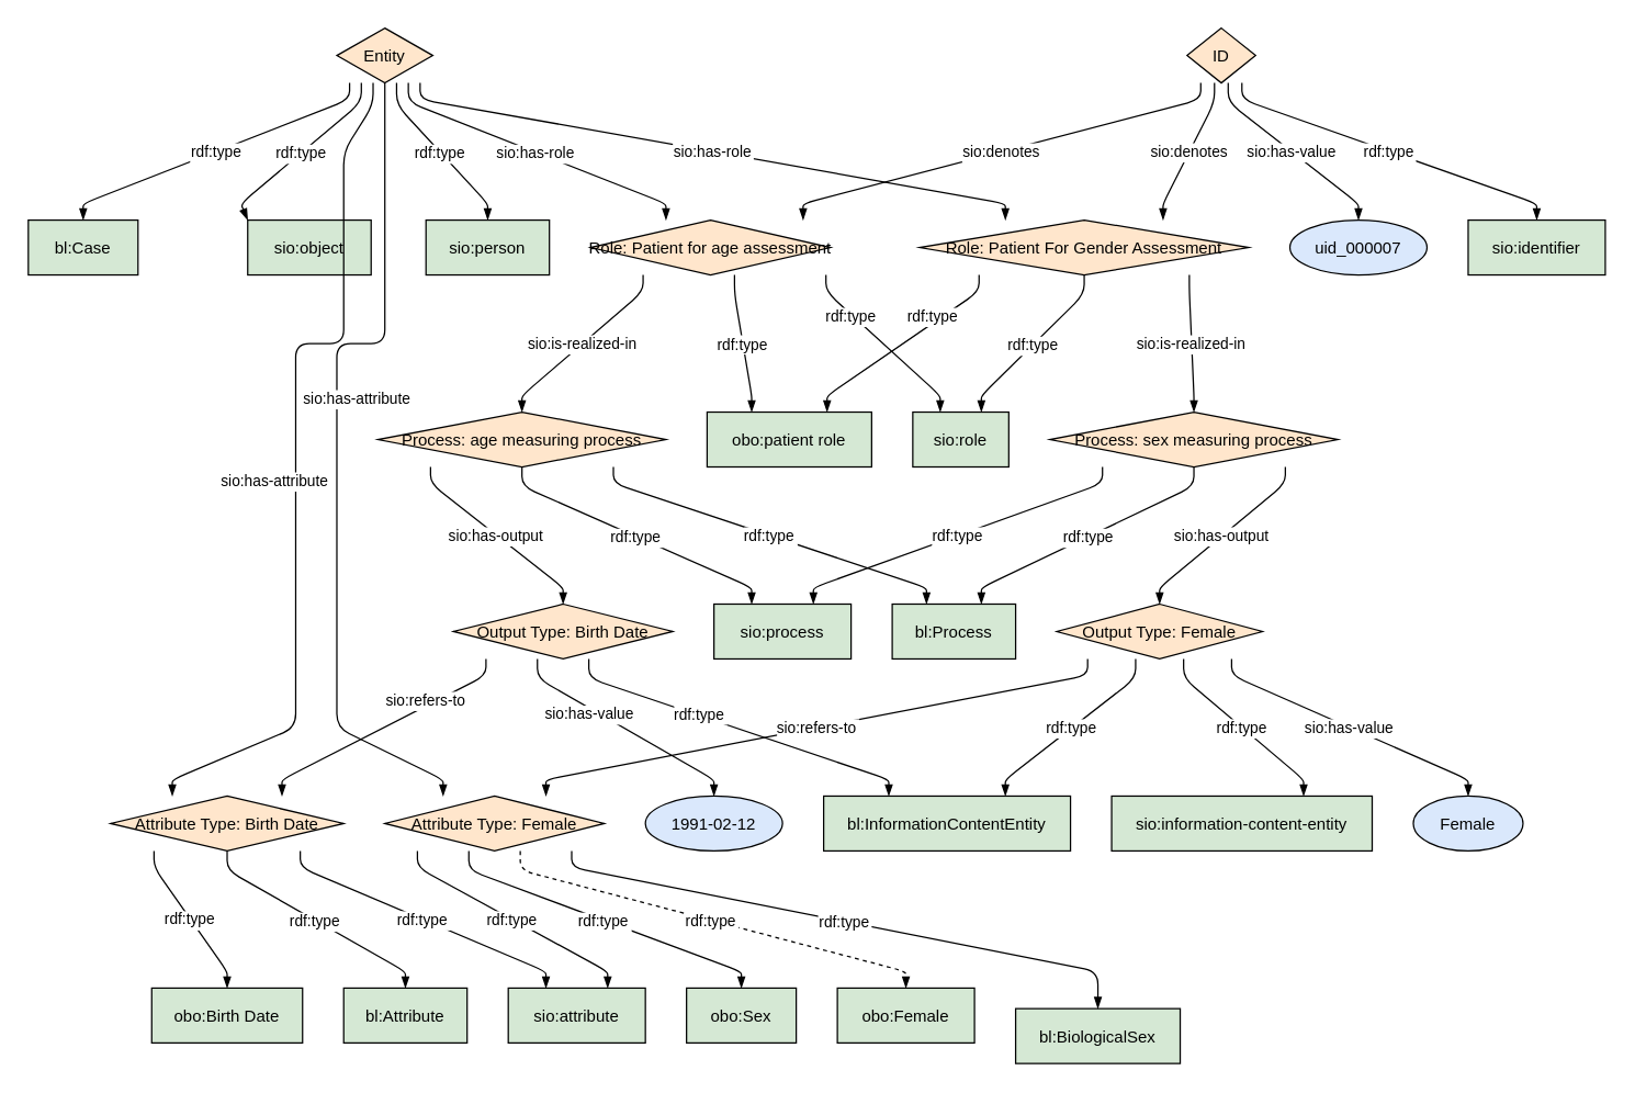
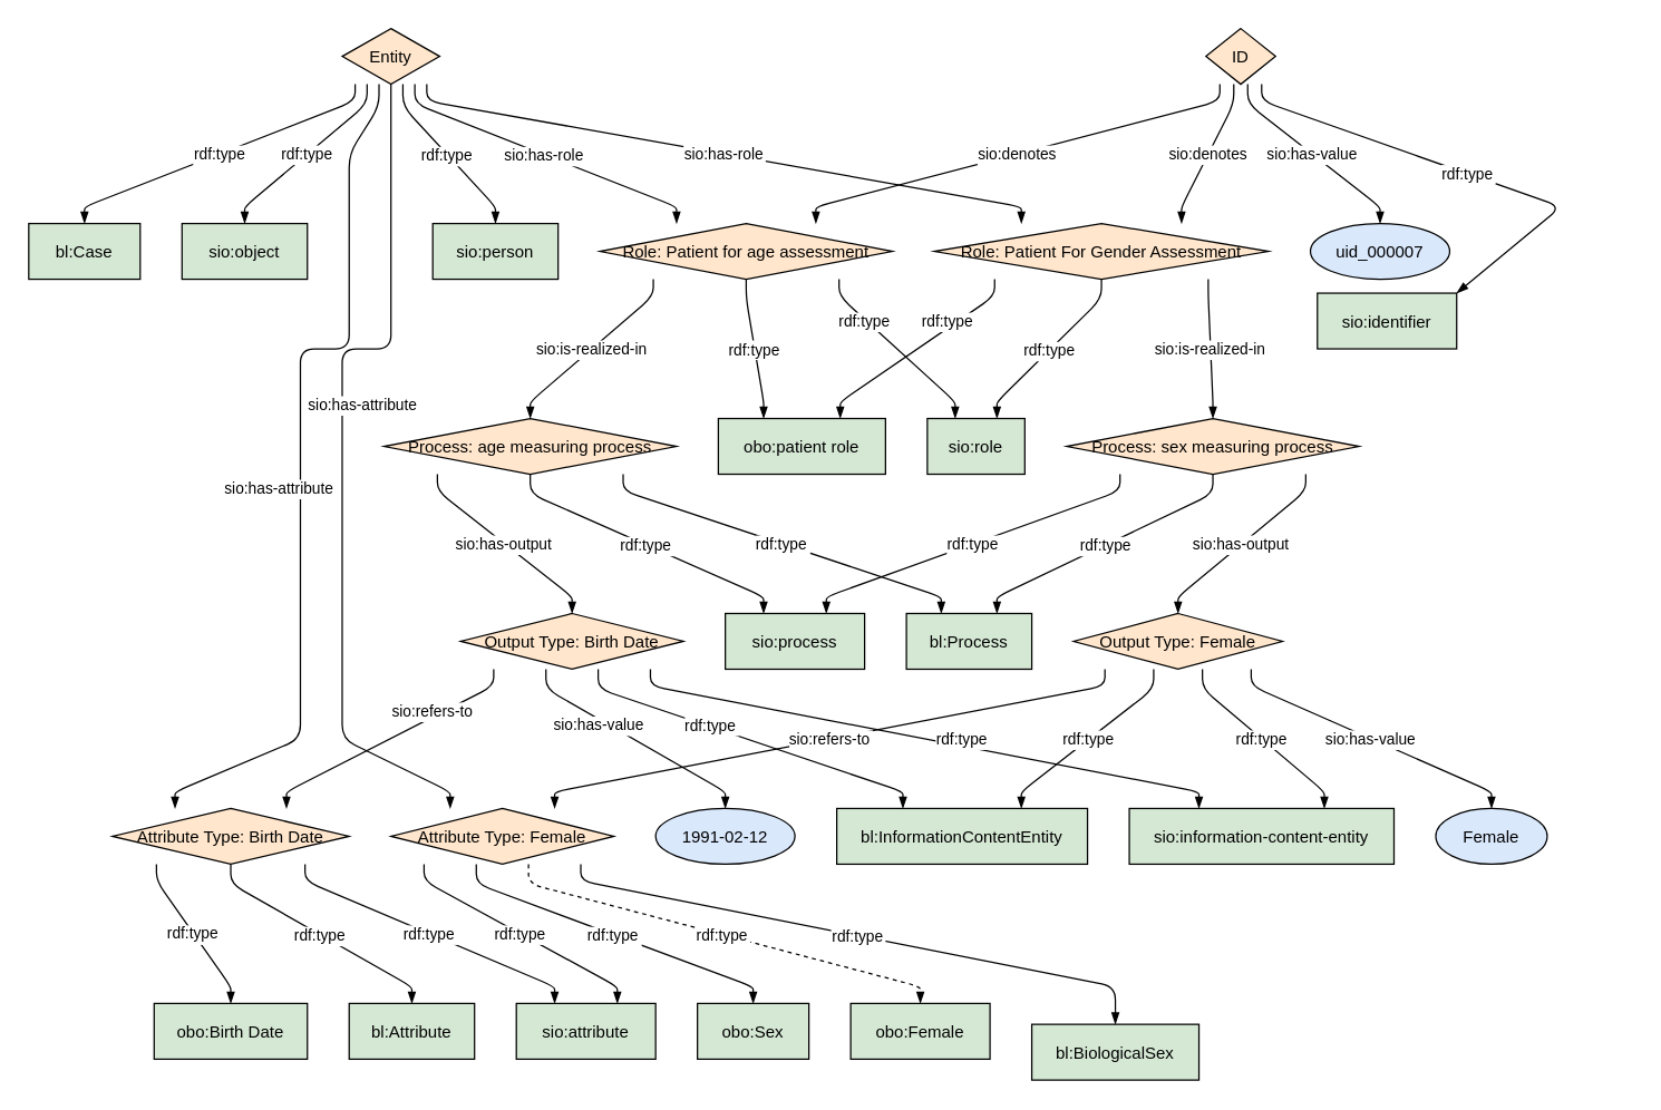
  <mxCell id="0" />
  <mxCell id="1" parent="0" />
  <mxCell id="2" value="Process: age measuring process" style="shape=rhombus;fillColor=#FFE6CC;strokeColor=#000000;" parent="1" vertex="1"><mxGeometry x="275" y="300" width="210" height="40" as="geometry" /></mxCell>
  <mxCell id="3" value="bl:Process" style="shape=rounded;fillColor=#d5e8d4;strokeColor=#000000;" parent="1" vertex="1"><mxGeometry x="650" y="440" width="90" height="40" as="geometry" /></mxCell>
  <mxCell id="4" value="Attribute Type: Female" style="shape=rhombus;fillColor=#FFE6CC;strokeColor=#000000;" parent="1" vertex="1"><mxGeometry x="280" y="580" width="160" height="40" as="geometry" /></mxCell>
  <mxCell id="5" value="bl:BiologicalSex" style="shape=rounded;fillColor=#d5e8d4;strokeColor=#000000;" parent="1" vertex="1"><mxGeometry x="740" y="735" width="120" height="40" as="geometry" /></mxCell>
  <mxCell id="6" value="Attribute Type: Birth Date" style="shape=rhombus;fillColor=#FFE6CC;strokeColor=#000000;" parent="1" vertex="1"><mxGeometry x="80" y="580" width="170" height="40" as="geometry" /></mxCell>
  <mxCell id="7" value="bl:Attribute" style="shape=rounded;fillColor=#d5e8d4;strokeColor=#000000;" parent="1" vertex="1"><mxGeometry x="250" y="720" width="90" height="40" as="geometry" /></mxCell>
- <mxCell id="8" value="Role: Patient for age assessment" style="shape=rhombus;fillColor=#FFE6CC;strokeColor=#000000;" parent="1" vertex="1"><mxGeometry x="430" y="160" width="175" height="40" as="geometry" /></mxCell>
+ <mxCell id="8" value="Role: Patient for age assessment" style="shape=rhombus;fillColor=#FFE6CC;strokeColor=#000000;" parent="1" vertex="1"><mxGeometry x="430" y="160" width="210" height="40" as="geometry" /></mxCell>
  <mxCell id="9" value="Entity" style="shape=rhombus;fillColor=#FFE6CC;strokeColor=#000000;" parent="1" vertex="1"><mxGeometry x="245" width="70" height="40" as="geometry" y="20" /></mxCell>
  <mxCell id="10" value="sio:person" style="shape=rounded;fillColor=#d5e8d4;strokeColor=#000000;" parent="1" vertex="1"><mxGeometry x="310" y="160" width="90" height="40" as="geometry" /></mxCell>
  <mxCell id="11" value="ID" style="shape=rhombus;fillColor=#FFE6CC;strokeColor=#000000;" parent="1" vertex="1"><mxGeometry x="865" width="50" height="40" as="geometry" y="20" /></mxCell>
- <mxCell id="12" value="sio:identifier" style="shape=rounded;fillColor=#d5e8d4;strokeColor=#000000;" parent="1" vertex="1"><mxGeometry x="1070" y="160" width="100" height="40" as="geometry" /></mxCell>
+ <mxCell id="12" value="sio:identifier" style="shape=rounded;fillColor=#d5e8d4;strokeColor=#000000;" parent="1" vertex="1"><mxGeometry x="945" y="210" width="100" height="40" as="geometry" /></mxCell>
  <mxCell id="13" value="Process: sex measuring process" style="shape=rhombus;fillColor=#FFE6CC;strokeColor=#000000;" parent="1" vertex="1"><mxGeometry x="765" y="300" width="210" height="40" as="geometry" /></mxCell>
  <mxCell id="14" value="sio:process" style="shape=rounded;fillColor=#d5e8d4;strokeColor=#000000;" parent="1" vertex="1"><mxGeometry x="520" y="440" width="100" height="40" as="geometry" /></mxCell>
  <mxCell id="15" value="Output Type: Female" style="shape=rhombus;fillColor=#FFE6CC;strokeColor=#000000;" parent="1" vertex="1"><mxGeometry x="770" y="440" width="150" height="40" as="geometry" /></mxCell>
  <mxCell id="16" value="Female" style="shape=ellipse;fillColor=#DAE8FC;strokeColor=#000000;" parent="1" vertex="1"><mxGeometry x="1030" y="580" width="80" height="40" as="geometry" /></mxCell>
  <mxCell id="17" value="uid_000007" style="shape=ellipse;fillColor=#DAE8FC;strokeColor=#000000;" parent="1" vertex="1"><mxGeometry x="940" y="160" width="100" height="40" as="geometry" /></mxCell>
  <mxCell id="18" value="sio:information-content-entity" style="shape=rounded;fillColor=#d5e8d4;strokeColor=#000000;" parent="1" vertex="1"><mxGeometry x="810" y="580" width="190" height="40" as="geometry" /></mxCell>
  <mxCell id="19" value="sio:attribute" style="shape=rounded;fillColor=#d5e8d4;strokeColor=#000000;" parent="1" vertex="1"><mxGeometry x="370" y="720" width="100" height="40" as="geometry" /></mxCell>
  <mxCell id="20" value="sio:role" style="shape=rounded;fillColor=#d5e8d4;strokeColor=#000000;" parent="1" vertex="1"><mxGeometry x="665" y="300" width="70" height="40" as="geometry" /></mxCell>
  <mxCell id="21" value="Output Type: Birth Date" style="shape=rhombus;fillColor=#FFE6CC;strokeColor=#000000;" parent="1" vertex="1"><mxGeometry x="330" y="440" width="160" height="40" as="geometry" /></mxCell>
  <mxCell id="22" value="1991-02-12" style="shape=ellipse;fillColor=#DAE8FC;strokeColor=#000000;" parent="1" vertex="1"><mxGeometry x="470" y="580" width="100" height="40" as="geometry" /></mxCell>
  <mxCell id="23" value="bl:InformationContentEntity" style="shape=rounded;fillColor=#d5e8d4;strokeColor=#000000;" parent="1" vertex="1"><mxGeometry x="600" y="580" width="180" height="40" as="geometry" /></mxCell>
  <mxCell id="24" value="bl:Case" style="shape=rounded;fillColor=#d5e8d4;strokeColor=#000000;" parent="1" vertex="1"><mxGeometry y="160" width="80" height="40" as="geometry" x="20" /></mxCell>
  <mxCell id="25" value="obo:Sex" style="shape=rounded;fillColor=#d5e8d4;strokeColor=#000000;" parent="1" vertex="1"><mxGeometry x="500" y="720" width="80" height="40" as="geometry" /></mxCell>
  <mxCell id="26" value="obo:patient role" style="shape=rounded;fillColor=#d5e8d4;strokeColor=#000000;" parent="1" vertex="1"><mxGeometry x="515" y="300" width="120" height="40" as="geometry" /></mxCell>
- <mxCell id="27" value="sio:object" style="shape=rounded;fillColor=#d5e8d4;strokeColor=#000000;" parent="1" vertex="1"><mxGeometry x="180" y="160" width="90" height="40" as="geometry" /></mxCell>
+ <mxCell id="27" value="sio:object" style="shape=rounded;fillColor=#d5e8d4;strokeColor=#000000;" parent="1" vertex="1"><mxGeometry x="130" y="160" width="90" height="40" as="geometry" /></mxCell>
  <mxCell id="28" value="Role: Patient For Gender Assessment" style="shape=rhombus;fillColor=#FFE6CC;strokeColor=#000000;" parent="1" vertex="1"><mxGeometry x="670" y="160" width="240" height="40" as="geometry" /></mxCell>
  <mxCell id="29" value="obo:Female" style="shape=rounded;fillColor=#d5e8d4;strokeColor=#000000;" parent="1" vertex="1"><mxGeometry x="610" y="720" width="100" height="40" as="geometry" /></mxCell>
  <mxCell id="30" value="obo:Birth Date" style="shape=rounded;fillColor=#d5e8d4;strokeColor=#000000;" parent="1" vertex="1"><mxGeometry x="110" y="720" width="110" height="40" as="geometry" /></mxCell>
  <mxCell id="31" value="rdf:type" style="curved=0;endArrow=blockThin;endFill=1;noEdgeStyle=1;orthogonal=1;" parent="1" source="2" target="3" edge="1"><mxGeometry relative="1" as="geometry"><Array as="points"><mxPoint x="446.667" y="352" /><mxPoint x="675" y="428" /></Array></mxGeometry></mxCell>
  <mxCell id="32" value="rdf:type" style="curved=0;endArrow=blockThin;endFill=1;noEdgeStyle=1;orthogonal=1;" parent="1" source="13" target="3" edge="1"><mxGeometry relative="1" as="geometry"><Array as="points"><mxPoint x="870" y="354" /><mxPoint x="715" y="428" /></Array></mxGeometry></mxCell>
  <mxCell id="33" value="rdf:type" style="curved=0;endArrow=blockThin;endFill=1;noEdgeStyle=1;orthogonal=1;" parent="1" source="4" target="5" edge="1"><mxGeometry relative="1" as="geometry"><Array as="points"><mxPoint x="416.25" y="632" /><mxPoint x="800" y="708" /></Array></mxGeometry></mxCell>
  <mxCell id="34" value="rdf:type" style="curved=0;endArrow=blockThin;endFill=1;noEdgeStyle=1;orthogonal=1;" parent="1" source="6" target="7" edge="1"><mxGeometry relative="1" as="geometry"><Array as="points"><mxPoint x="165" y="634" /><mxPoint x="295" y="708" /></Array></mxGeometry></mxCell>
  <mxCell id="35" value="rdf:type" style="curved=0;endArrow=blockThin;endFill=1;noEdgeStyle=1;orthogonal=1;" parent="1" source="9" target="10" edge="1"><mxGeometry relative="1" as="geometry"><Array as="points"><mxPoint x="288.571" y="76" /><mxPoint x="355" y="148" /></Array></mxGeometry></mxCell>
  <mxCell id="36" value="rdf:type" style="curved=0;endArrow=blockThin;endFill=1;noEdgeStyle=1;orthogonal=1;" parent="1" source="11" target="12" edge="1"><mxGeometry relative="1" as="geometry"><Array as="points"><mxPoint x="905" y="72" /><mxPoint x="1120" y="148" /></Array></mxGeometry></mxCell>
  <mxCell id="37" value="rdf:type" style="curved=0;endArrow=blockThin;endFill=1;noEdgeStyle=1;orthogonal=1;" parent="1" source="13" target="14" edge="1"><mxGeometry relative="1" as="geometry"><Array as="points"><mxPoint x="803.333" y="352" /><mxPoint x="592.5" y="428" /></Array></mxGeometry></mxCell>
  <mxCell id="38" value="rdf:type" style="curved=0;endArrow=blockThin;endFill=1;noEdgeStyle=1;orthogonal=1;" parent="1" source="2" target="14" edge="1"><mxGeometry relative="1" as="geometry"><Array as="points"><mxPoint x="380" y="354" /><mxPoint x="547.5" y="428" /></Array></mxGeometry></mxCell>
+ <mxCell id="39" value="rdf:type" style="curved=0;endArrow=blockThin;endFill=1;noEdgeStyle=1;orthogonal=1;" parent="1" source="21" target="18" edge="1"><mxGeometry x="0.124" y="5" relative="1" as="geometry"><Array as="points"><mxPoint x="466.25" y="492" /><mxPoint x="860" y="568" /></Array><mxPoint as="offset" /></mxGeometry></mxCell>
  <mxCell id="40" value="rdf:type" style="curved=0;endArrow=blockThin;endFill=1;noEdgeStyle=1;orthogonal=1;" parent="1" source="15" target="18" edge="1"><mxGeometry relative="1" as="geometry"><Array as="points"><mxPoint x="862.5" y="494" /><mxPoint x="950" y="568" /></Array></mxGeometry></mxCell>
  <mxCell id="41" value="rdf:type" style="curved=0;endArrow=blockThin;endFill=1;noEdgeStyle=1;orthogonal=1;" parent="1" source="6" target="19" edge="1"><mxGeometry relative="1" as="geometry"><Array as="points"><mxPoint x="218.333" y="632" /><mxPoint x="397.5" y="708" /></Array></mxGeometry></mxCell>
  <mxCell id="42" value="rdf:type" style="curved=0;endArrow=blockThin;endFill=1;noEdgeStyle=1;orthogonal=1;" parent="1" source="4" target="19" edge="1"><mxGeometry relative="1" as="geometry"><Array as="points"><mxPoint x="303.75" y="632" /><mxPoint x="442.5" y="708" /></Array></mxGeometry></mxCell>
  <mxCell id="43" value="rdf:type" style="curved=0;endArrow=blockThin;endFill=1;noEdgeStyle=1;orthogonal=1;" parent="1" source="28" target="20" edge="1"><mxGeometry relative="1" as="geometry"><Array as="points"><mxPoint x="790" y="214" /><mxPoint x="715" y="288" /></Array></mxGeometry></mxCell>
  <mxCell id="44" value="rdf:type" style="curved=0;endArrow=blockThin;endFill=1;noEdgeStyle=1;orthogonal=1;" parent="1" source="8" target="20" edge="1"><mxGeometry x="-0.449" y="-1" relative="1" as="geometry"><Array as="points"><mxPoint x="601.667" y="212" /><mxPoint x="685" y="288" /></Array><mxPoint as="offset" /></mxGeometry></mxCell>
  <mxCell id="45" value="rdf:type" style="curved=0;endArrow=blockThin;endFill=1;noEdgeStyle=1;orthogonal=1;" parent="1" source="21" target="23" edge="1"><mxGeometry x="-0.227" y="1" relative="1" as="geometry"><Array as="points"><mxPoint x="428.75" y="494" /><mxPoint x="647.5" y="568" /></Array><mxPoint as="offset" /></mxGeometry></mxCell>
  <mxCell id="46" value="rdf:type" style="curved=0;endArrow=blockThin;endFill=1;noEdgeStyle=1;orthogonal=1;" parent="1" source="15" target="23" edge="1"><mxGeometry relative="1" as="geometry"><Array as="points"><mxPoint x="827.5" y="494" /><mxPoint x="732.5" y="568" /></Array></mxGeometry></mxCell>
  <mxCell id="47" value="rdf:type" style="curved=0;endArrow=blockThin;endFill=1;noEdgeStyle=1;orthogonal=1;" parent="1" source="9" target="24" edge="1"><mxGeometry relative="1" as="geometry"><Array as="points"><mxPoint x="254.286" y="72" /><mxPoint x="60" y="148" /></Array></mxGeometry></mxCell>
  <mxCell id="48" value="rdf:type" style="curved=0;endArrow=blockThin;endFill=1;noEdgeStyle=1;orthogonal=1;" parent="1" source="4" target="25" edge="1"><mxGeometry relative="1" as="geometry"><Array as="points"><mxPoint x="341.25" y="634" /><mxPoint x="540" y="708" /></Array></mxGeometry></mxCell>
  <mxCell id="49" value="rdf:type" style="curved=0;endArrow=blockThin;endFill=1;noEdgeStyle=1;orthogonal=1;" parent="1" source="28" target="26" edge="1"><mxGeometry x="-0.373" y="-4" relative="1" as="geometry"><Array as="points"><mxPoint x="713.333" y="212" /><mxPoint x="602.5" y="288" /></Array><mxPoint as="offset" /></mxGeometry></mxCell>
  <mxCell id="50" value="rdf:type" style="curved=0;endArrow=blockThin;endFill=1;noEdgeStyle=1;orthogonal=1;" parent="1" source="8" target="26" edge="1"><mxGeometry relative="1" as="geometry"><Array as="points"><mxPoint x="535" y="214" /><mxPoint x="547.5" y="288" /></Array></mxGeometry></mxCell>
  <mxCell id="51" value="rdf:type" style="curved=0;endArrow=blockThin;endFill=1;noEdgeStyle=1;orthogonal=1;" parent="1" source="9" target="27" edge="1"><mxGeometry relative="1" as="geometry"><Array as="points"><mxPoint x="262.857" y="74" /><mxPoint x="175" y="148" /></Array></mxGeometry></mxCell>
  <mxCell id="52" value="rdf:type" style="curved=0;endArrow=blockThin;endFill=1;noEdgeStyle=1;orthogonal=1;dashed=1;" parent="1" source="4" target="29" edge="1"><mxGeometry relative="1" as="geometry"><Array as="points"><mxPoint x="378.75" y="634" /><mxPoint x="660" y="708" /></Array></mxGeometry></mxCell>
  <mxCell id="53" value="rdf:type" style="curved=0;endArrow=blockThin;endFill=1;noEdgeStyle=1;orthogonal=1;" parent="1" source="6" target="30" edge="1"><mxGeometry relative="1" as="geometry"><Array as="points"><mxPoint x="111.667" y="632" /><mxPoint x="165" y="708" /></Array></mxGeometry></mxCell>
  <mxCell id="54" value="sio:is-realized-in" style="curved=0;endArrow=blockThin;endFill=1;noEdgeStyle=1;orthogonal=1;" parent="1" source="8" target="2" edge="1"><mxGeometry relative="1" as="geometry"><Array as="points"><mxPoint x="468.333" y="212" /><mxPoint x="380" y="288" /></Array></mxGeometry></mxCell>
  <mxCell id="55" value="sio:is-realized-in" style="curved=0;endArrow=blockThin;endFill=1;noEdgeStyle=1;orthogonal=1;" parent="1" source="28" target="13" edge="1"><mxGeometry relative="1" as="geometry"><Array as="points"><mxPoint x="866.667" y="212" /><mxPoint x="870" y="288" /></Array></mxGeometry></mxCell>
  <mxCell id="56" value="sio:has-role" style="curved=0;endArrow=blockThin;endFill=1;noEdgeStyle=1;orthogonal=1;" parent="1" source="9" target="8" edge="1"><mxGeometry relative="1" as="geometry"><Array as="points"><mxPoint x="297.143" y="74" /><mxPoint x="485" y="148" /></Array></mxGeometry></mxCell>
  <mxCell id="57" value="sio:has-role" style="curved=0;endArrow=blockThin;endFill=1;noEdgeStyle=1;orthogonal=1;" parent="1" source="9" target="28" edge="1"><mxGeometry relative="1" as="geometry"><Array as="points"><mxPoint x="305.714" y="72" /><mxPoint x="732.5" y="148" /></Array></mxGeometry></mxCell>
  <mxCell id="58" value="sio:has-value" style="curved=0;endArrow=blockThin;endFill=1;noEdgeStyle=1;orthogonal=1;" parent="1" source="15" target="16" edge="1"><mxGeometry relative="1" as="geometry"><Array as="points"><mxPoint x="897.5" y="492" /><mxPoint x="1070" y="568" /></Array></mxGeometry></mxCell>
  <mxCell id="59" value="sio:has-value" style="curved=0;endArrow=blockThin;endFill=1;noEdgeStyle=1;orthogonal=1;" parent="1" source="11" target="17" edge="1"><mxGeometry relative="1" as="geometry"><Array as="points"><mxPoint x="895" y="74" /><mxPoint x="990" y="148" /></Array></mxGeometry></mxCell>
  <mxCell id="60" value="sio:has-value" style="curved=0;endArrow=blockThin;endFill=1;noEdgeStyle=1;orthogonal=1;" parent="1" source="21" target="22" edge="1"><mxGeometry x="-0.306" y="-3" relative="1" as="geometry"><Array as="points"><mxPoint x="391.25" y="494" /><mxPoint x="520" y="568" /></Array><mxPoint x="-1" as="offset" /></mxGeometry></mxCell>
  <mxCell id="61" value="sio:has-attribute" style="curved=0;endArrow=blockThin;endFill=1;noEdgeStyle=1;orthogonal=1;" parent="1" source="9" target="4" edge="1"><mxGeometry x="-0.121" y="15" relative="1" as="geometry"><Array as="points"><mxPoint x="280" y="78" /><mxPoint x="280" y="110" /><mxPoint x="280" y="250" /><mxPoint x="245" y="250" /><mxPoint x="245" y="390" /><mxPoint x="245" y="390" /><mxPoint x="245" y="530" /><mxPoint x="322.5" y="568" /></Array><mxPoint as="offset" /></mxGeometry></mxCell>
  <mxCell id="62" value="sio:has-attribute" style="curved=0;endArrow=blockThin;endFill=1;noEdgeStyle=1;orthogonal=1;" parent="1" source="9" target="6" edge="1"><mxGeometry x="0.067" y="-15" relative="1" as="geometry"><Array as="points"><mxPoint x="271.429" y="76" /><mxPoint x="250" y="110" /><mxPoint x="250" y="250" /><mxPoint x="215" y="250" /><mxPoint x="215" y="390" /><mxPoint x="215" y="390" /><mxPoint x="215" y="530" /><mxPoint x="125" y="568" /></Array><mxPoint as="offset" /></mxGeometry></mxCell>
  <mxCell id="63" value="sio:has-output" style="curved=0;endArrow=blockThin;endFill=1;noEdgeStyle=1;orthogonal=1;" parent="1" source="13" target="15" edge="1"><mxGeometry relative="1" as="geometry"><Array as="points"><mxPoint x="936.667" y="352" /><mxPoint x="845" y="428" /></Array></mxGeometry></mxCell>
  <mxCell id="64" value="sio:has-output" style="curved=0;endArrow=blockThin;endFill=1;noEdgeStyle=1;orthogonal=1;" parent="1" source="2" target="21" edge="1"><mxGeometry relative="1" as="geometry"><Array as="points"><mxPoint x="313.333" y="352" /><mxPoint x="410" y="428" /></Array></mxGeometry></mxCell>
  <mxCell id="65" value="sio:refers-to" style="curved=0;endArrow=blockThin;endFill=1;noEdgeStyle=1;orthogonal=1;" parent="1" source="15" target="4" edge="1"><mxGeometry relative="1" as="geometry"><Array as="points"><mxPoint x="792.5" y="492" /><mxPoint x="397.5" y="568" /></Array></mxGeometry></mxCell>
  <mxCell id="66" value="sio:refers-to" style="curved=0;endArrow=blockThin;endFill=1;noEdgeStyle=1;orthogonal=1;" parent="1" source="21" target="6" edge="1"><mxGeometry x="-0.381" y="-4" relative="1" as="geometry"><Array as="points"><mxPoint x="353.75" y="492" /><mxPoint x="205" y="568" /></Array><mxPoint as="offset" /></mxGeometry></mxCell>
  <mxCell id="67" value="sio:denotes" style="curved=0;endArrow=blockThin;endFill=1;noEdgeStyle=1;orthogonal=1;" parent="1" source="11" target="8" edge="1"><mxGeometry relative="1" as="geometry"><Array as="points"><mxPoint x="875" y="72" /><mxPoint x="585" y="148" /></Array></mxGeometry></mxCell>
  <mxCell id="68" value="sio:denotes" style="curved=0;endArrow=blockThin;endFill=1;noEdgeStyle=1;orthogonal=1;" parent="1" source="11" target="28" edge="1"><mxGeometry relative="1" as="geometry"><Array as="points"><mxPoint x="885" y="74" /><mxPoint x="847.5" y="148" /></Array></mxGeometry></mxCell>
